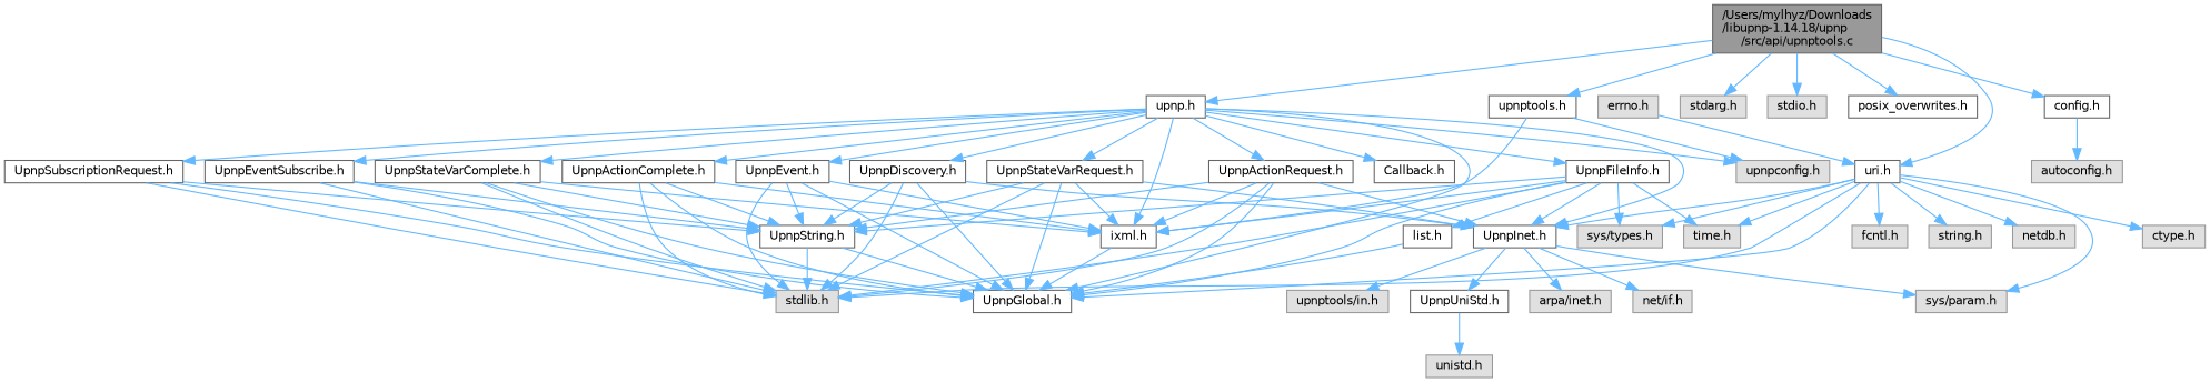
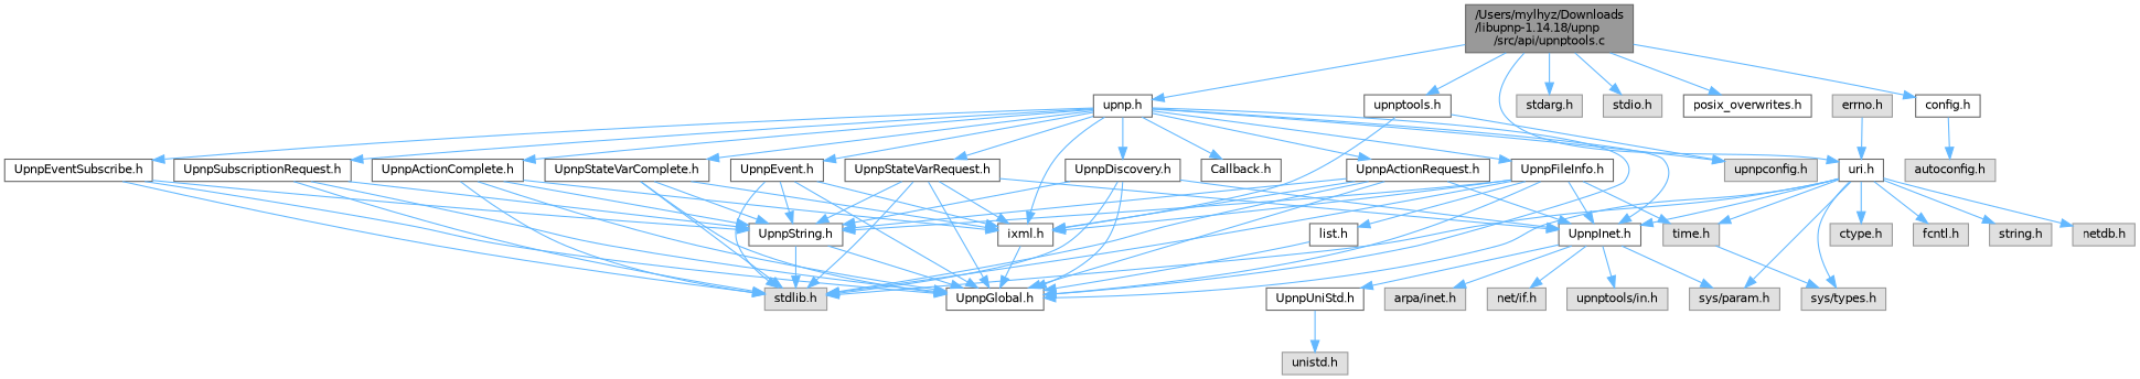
  digraph {
    node [color=grey40 fillcolor=white fontname=Helvetica fontsize=10 shape=box style=filled]
    edge [color=steelblue1 fontname=Helvetica fontsize=10 labelfontname=Helvetica labelfontsize=10 style=solid]
    n1 [color=gray40 fillcolor=grey60 fontcolor=black height=0.2 label="/Users/mylhyz/Downloads\l/libupnp-1.14.18/upnp\l/src/api/upnptools.c" width=0.4]
    n2 [height=0.2 label="config.h" width=0.4]
    n3 [height=0.2 label="upnp.h" width=0.4]
    n4 [height=0.2 label="upnptools.h" width=0.4]
    n5 [height=0.2 label="uri.h" width=0.4]
    n6 [color=grey60 fillcolor="#E0E0E0" height=0.2 label="stdarg.h" width=0.4]
    n7 [color=grey60 fillcolor="#E0E0E0" height=0.2 label="stdio.h" width=0.4]
    n8 [height=0.2 label="posix_overwrites.h" width=0.4]
    n9 [color=grey60 fillcolor="#E0E0E0" height=0.2 label="autoconfig.h" width=0.4]
    n10 [height=0.2 label="UpnpGlobal.h" width=0.4]
    n11 [height=0.2 label="UpnpInet.h" width=0.4]
    n12 [height=0.2 label="ixml.h" width=0.4]
    n13 [color=grey60 fillcolor="#E0E0E0" height=0.2 label="upnpconfig.h" width=0.4]
    n14 [height=0.2 label="UpnpActionComplete.h" width=0.4]
    n15 [height=0.2 label="UpnpActionRequest.h" width=0.4]
    n16 [height=0.2 label="UpnpDiscovery.h" width=0.4]
    n17 [height=0.2 label="UpnpEvent.h" width=0.4]
    n18 [height=0.2 label="UpnpEventSubscribe.h" width=0.4]
    n19 [height=0.2 label="UpnpFileInfo.h" width=0.4]
    n20 [height=0.2 label="UpnpStateVarComplete.h" width=0.4]
    n21 [height=0.2 label="UpnpStateVarRequest.h" width=0.4]
    n22 [height=0.2 label="UpnpSubscriptionRequest.h" width=0.4]
    n23 [height=0.2 label="Callback.h" width=0.4]
    n24 [color=grey60 fillcolor="#E0E0E0" height=0.2 label="sys/param.h" width=0.4]
    n25 [color=grey60 fillcolor="#E0E0E0" height=0.2 label="stdlib.h" width=0.4]
    n26 [color=grey60 fillcolor="#E0E0E0" height=0.2 label="sys/types.h" width=0.4]
    n27 [color=grey60 fillcolor="#E0E0E0" height=0.2 label="time.h" width=0.4]
    n28 [color=grey60 fillcolor="#E0E0E0" height=0.2 label="ctype.h" width=0.4]
    n29 [color=grey60 fillcolor="#E0E0E0" height=0.2 label="fcntl.h" width=0.4]
    n30 [color=grey60 fillcolor="#E0E0E0" height=0.2 label="string.h" width=0.4]
    n31 [color=grey60 fillcolor="#E0E0E0" height=0.2 label="netdb.h" width=0.4]
    n32 [height=0.2 label="UpnpUniStd.h" width=0.4]
    n33 [color=grey60 fillcolor="#E0E0E0" height=0.2 label="arpa/inet.h" width=0.4]
    n34 [color=grey60 fillcolor="#E0E0E0" height=0.2 label="net/if.h" width=0.4]
    n35 [color=grey60 fillcolor="#E0E0E0" height=0.2 label="upnptools/in.h" width=0.4]
    n36 [height=0.2 label="UpnpString.h" width=0.4]
    n37 [height=0.2 label="list.h" width=0.4]
    n38 [color=grey60 fillcolor="#E0E0E0" height=0.2 label="unistd.h" width=0.4]
    n39 [color=grey60 fillcolor="#E0E0E0" height=0.2 label="errno.h" width=0.4]
    n1 -> n2
    n1 -> n3
    n1 -> n4
    n1 -> n5
    n1 -> n6
    n1 -> n7
    n1 -> n8
    n2 -> n9
    n3 -> n10
    n3 -> n11
    n3 -> n12
    n3 -> n13
    n3 -> n14
    n3 -> n15
    n3 -> n16
    n3 -> n17
    n3 -> n18
    n3 -> n19
    n3 -> n20
    n3 -> n21
    n3 -> n22
    n3 -> n23
    n4 -> n12
    n4 -> n13
    n5 -> n10
    n5 -> n11
    n5 -> n24
    n5 -> n25
    n5 -> n26
    n5 -> n27
    n5 -> n28
    n5 -> n29
    n5 -> n30
    n5 -> n31
    n11 -> n24
    n11 -> n32
    n11 -> n33
    n11 -> n34
    n11 -> n35
    n12 -> n10
    n14 -> n10
    n14 -> n12
    n14 -> n25
    n14 -> n36
    n15 -> n10
    n15 -> n11
    n15 -> n12
    n15 -> n25
    n15 -> n36
    n16 -> n10
    n16 -> n11
    n16 -> n25
    n16 -> n36
    n17 -> n10
    n17 -> n12
    n17 -> n25
    n17 -> n36
    n18 -> n10
    n18 -> n25
    n18 -> n36
    n19 -> n10
    n19 -> n11
    n19 -> n12
    n19 -> n25
-   n19 -> n26
+   n27 -> n26
    n19 -> n27
    n19 -> n36
    n19 -> n37
    n20 -> n10
    n20 -> n12
    n20 -> n25
    n20 -> n36
    n21 -> n10
    n21 -> n11
    n21 -> n12
    n21 -> n25
    n21 -> n36
    n22 -> n10
    n22 -> n25
    n22 -> n36
    n32 -> n38
    n36 -> n10
    n36 -> n25
    n37 -> n10
    n39 -> n5
  }
